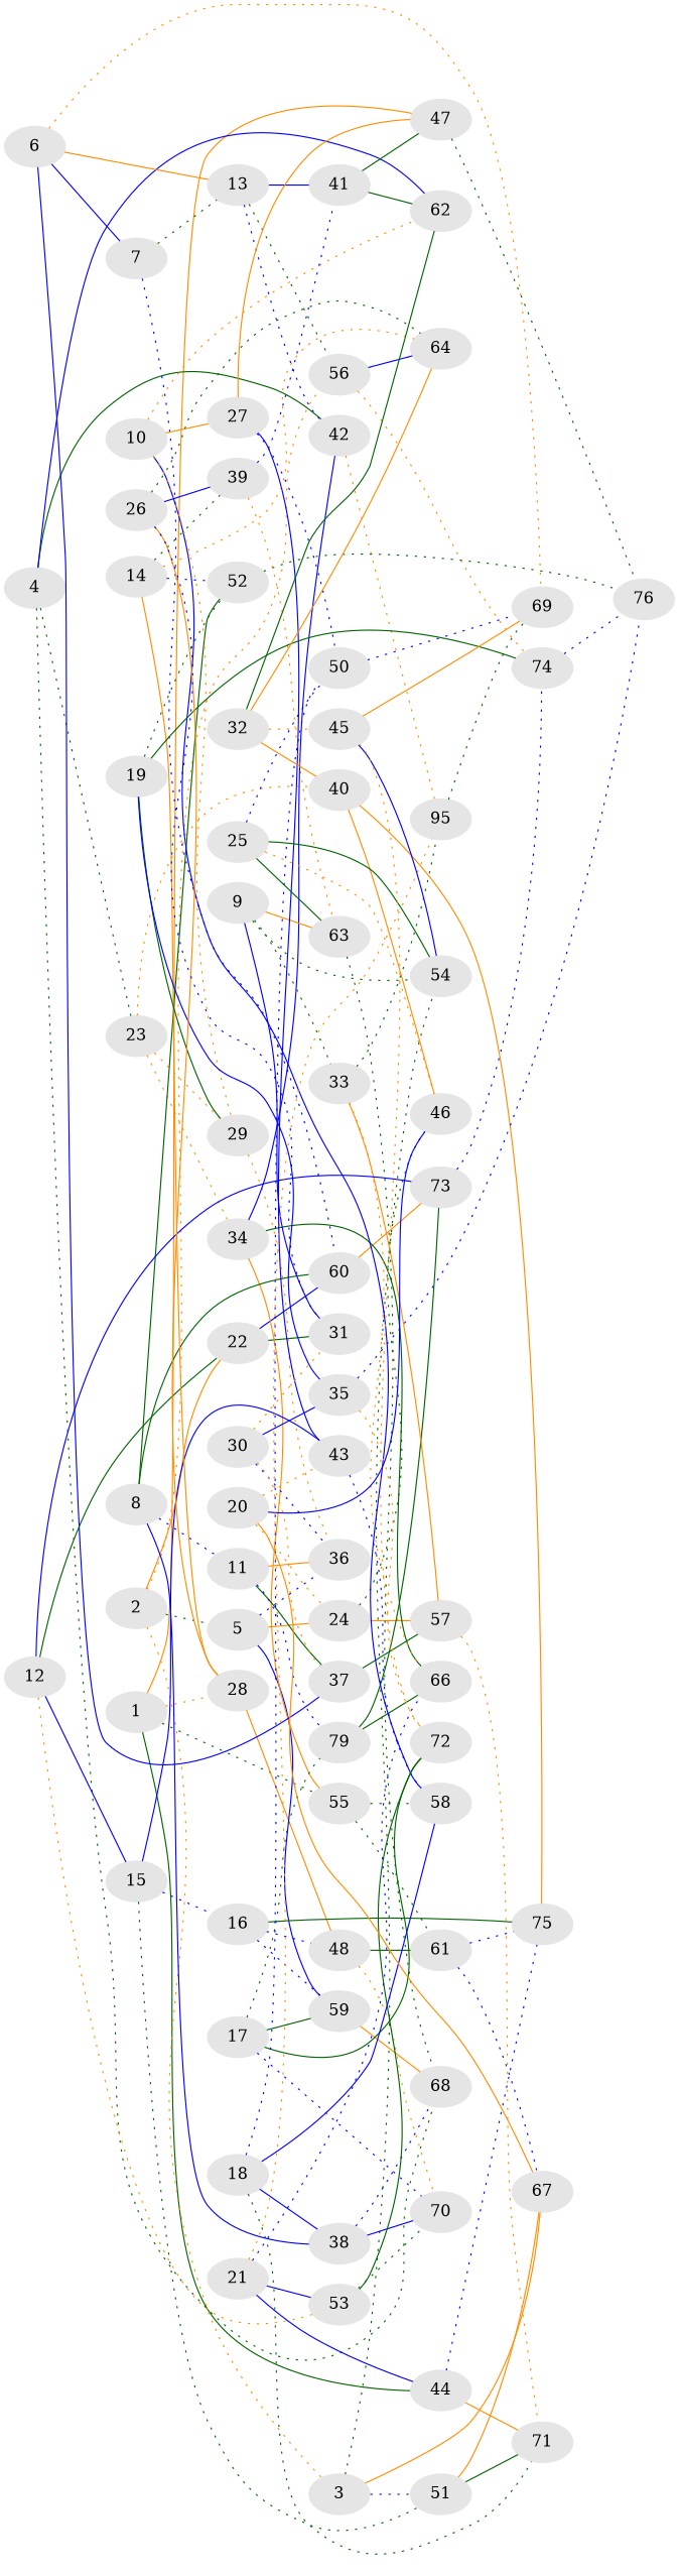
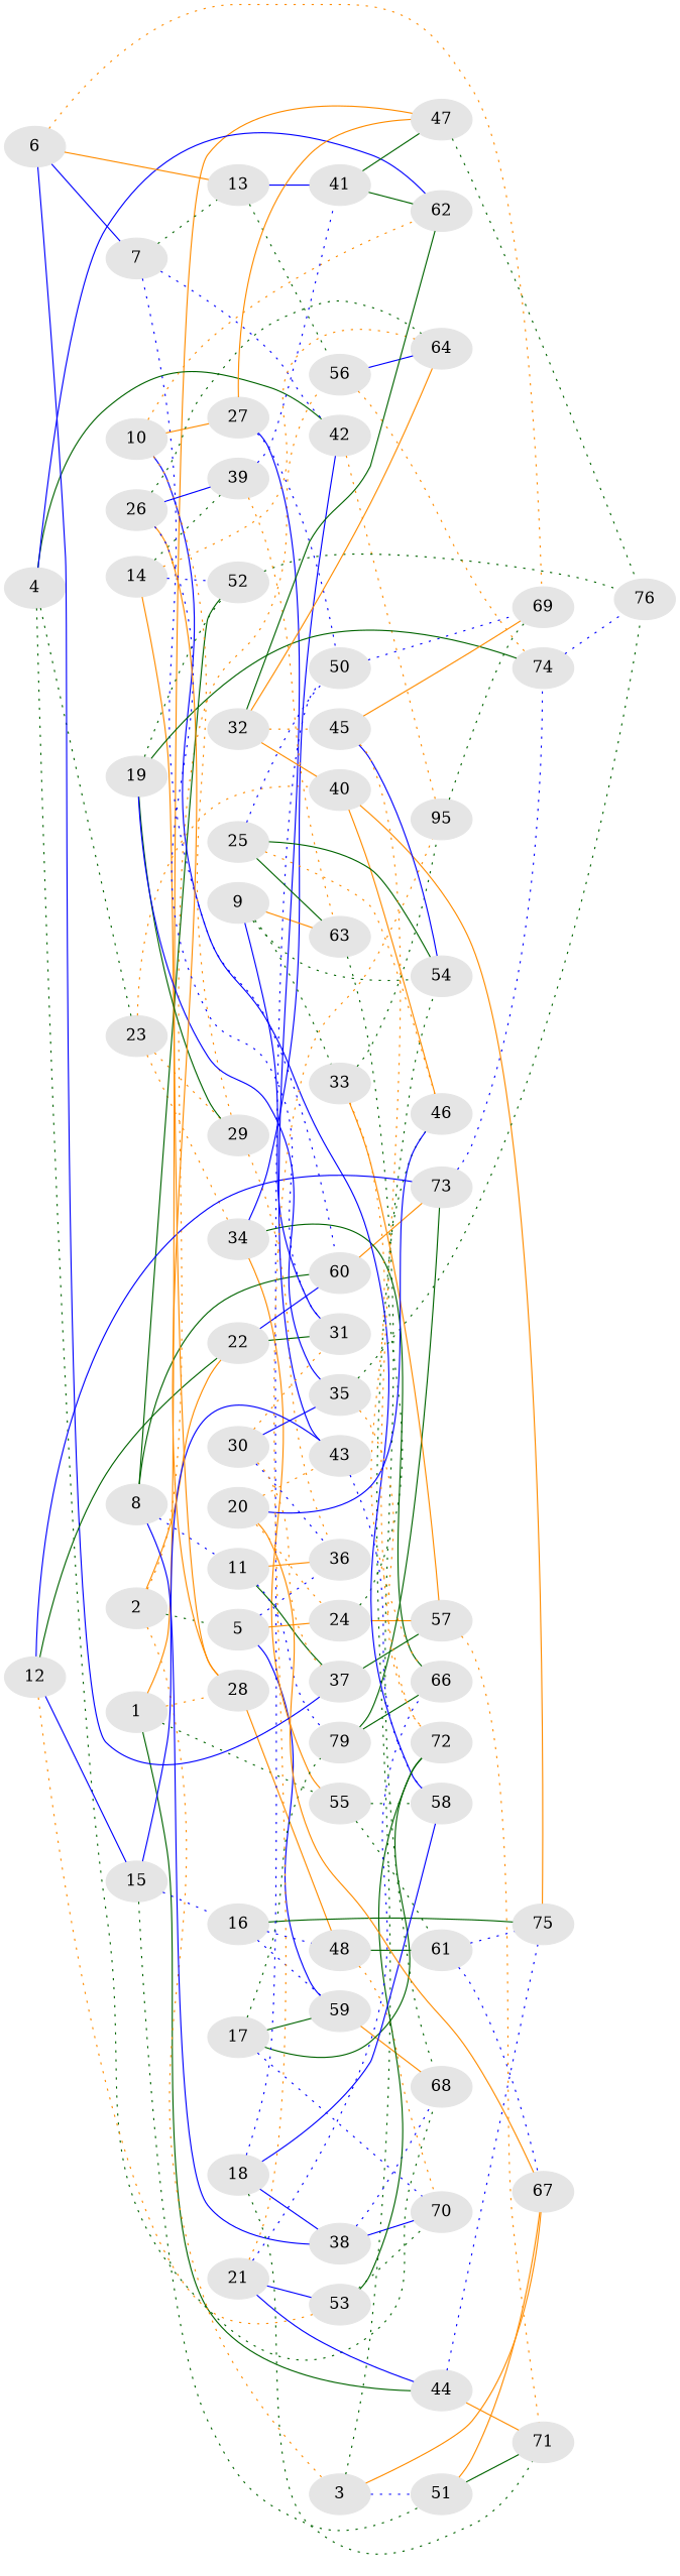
  graph {
    rankdir=LR
    node [color=gray90 style=filled]
    edge [color=darkorange style=dotted]
    1
    28
    44
    47
    55
    48
    75
    71
    76
    58
    61
    2
    3
    5
    22
    56
    51
    54
    67
    24
    36
    59
    60
    31
    64
    74
    4
    23
    42
    62
    68
    29
    34
    40
    n35 [label=95]
    46
    57
    6
    7
    13
    37
    69
    41
    73
    8
    11
    38
    52
    n49 [label=79]
    70
    9
    33
    63
    66
    10
    27
    43
    50
    12
    15
    53
    16
    72
    14
    39
    17
    18
    19
    35
    20
    21
    25
    26
    30
    32
    45
    1 -- 28
    1 -- 44 [color=darkgreen style=solid]
    1 -- 47 [style=solid]
    1 -- 55 [color=darkgreen]
    28 -- 48 [style=solid]
    44 -- 75 [color=blue]
    44 -- 71 [style=solid]
    47 -- 76 [color=darkgreen]
    55 -- 58 [color=darkgreen]
    55 -- 61 [color=darkgreen]
    48 -- 61 [color=darkgreen style=solid]
    48 -- 70
    61 -- 75 [color=blue]
    61 -- 67 [color=blue]
    2 -- 3
    2 -- 5 [color=darkgreen]
    2 -- 22 [style=solid]
    2 -- 56
    3 -- 51 [color=blue]
    3 -- 54 [color=darkgreen]
    3 -- 67 [style=solid]
    5 -- 24 [style=solid]
    5 -- 36 [color=blue]
    5 -- 59 [color=blue style=solid]
    22 -- 60 [color=blue style=solid]
    22 -- 31 [color=darkgreen style=solid]
    56 -- 64 [color=blue style=solid]
    56 -- 74
    51 -- 71 [color=darkgreen style=solid]
    51 -- 67 [style=solid]
    24 -- 46 [color=darkgreen]
    24 -- 57 [style=solid]
    59 -- 68 [style=solid]
    60 -- 73 [style=solid]
    74 -- 76 [color=blue]
    4 -- 23 [color=darkgreen]
    4 -- 42 [color=darkgreen style=solid]
    4 -- 62 [color=blue style=solid]
    4 -- 68 [color=darkgreen]
    23 -- 29
    23 -- 34
    23 -- 40
    42 -- n35
    29 -- 36
    34 -- 55 [style=solid]
    34 -- 42 [color=blue style=solid]
    34 -- 66 [color=darkgreen style=solid]
    40 -- 75 [style=solid]
    40 -- 46 [style=solid]
    n35 -- 69 [color=darkgreen]
    57 -- 71
    6 -- 7 [color=blue style=solid]
    6 -- 13 [style=solid]
    6 -- 37 [color=blue style=solid]
    6 -- 69
    7 -- 60 [color=blue]
-   13 -- 42 [color=blue]
+   7 -- 42 [color=blue]
    7 -- 13 [color=darkgreen]
    13 -- 56 [color=darkgreen]
    13 -- 41 [color=blue style=solid]
    37 -- 57 [color=darkgreen style=solid]
    41 -- 47 [color=darkgreen style=solid]
    41 -- 62 [color=darkgreen style=solid]
    73 -- 74 [color=blue]
    8 -- 60 [color=darkgreen style=solid]
    8 -- 11 [color=blue]
    8 -- 38 [color=blue style=solid]
    8 -- 52 [color=darkgreen style=solid]
    11 -- 36 [style=solid]
    11 -- 37 [color=darkgreen style=solid]
    11 -- n49 [color=blue]
    38 -- 68 [color=blue]
    38 -- 70 [color=blue style=solid]
    52 -- 76 [color=darkgreen]
    n49 -- 73 [color=darkgreen style=solid]
    n49 -- 66 [color=darkgreen style=solid]
    9 -- 54 [color=darkgreen]
    9 -- 31 [color=blue style=solid]
    9 -- 33 [color=darkgreen]
    9 -- 63 [style=solid]
    33 -- n35 [color=darkgreen]
    33 -- 57 [style=solid]
    33 -- 66
    63 -- 68 [color=darkgreen]
    10 -- 58 [color=blue style=solid]
    10 -- 62
    10 -- 29
    10 -- 27 [style=solid]
    27 -- 47 [style=solid]
    27 -- 43 [color=blue style=solid]
    27 -- 50 [color=blue]
    43 -- 58 [color=blue]
    50 -- 69 [color=blue]
    12 -- 22 [color=darkgreen style=solid]
    12 -- 73 [color=blue style=solid]
    12 -- 15 [color=blue style=solid]
    12 -- 53
    15 -- 51 [color=darkgreen]
    15 -- 43 [color=blue style=solid]
    15 -- 16 [color=blue]
    53 -- 70 [color=darkgreen]
    53 -- 72 [color=darkgreen style=solid]
    16 -- 48 [color=blue]
    16 -- 75 [color=darkgreen style=solid]
    16 -- 59 [color=blue]
    14 -- 28 [style=solid]
    14 -- 64
    14 -- 52 [color=blue]
    14 -- 39 [color=darkgreen]
    39 -- 41 [color=blue]
    39 -- 63
    17 -- 59 [color=darkgreen style=solid]
    17 -- n49 [color=darkgreen]
    17 -- 70 [color=blue]
    17 -- 72 [color=darkgreen style=solid]
    18 -- 71 [color=darkgreen]
    18 -- 58 [color=blue style=solid]
    18 -- 38 [color=blue style=solid]
    18 -- 50 [color=blue]
    19 -- 74 [color=darkgreen style=solid]
    19 -- 29 [color=darkgreen style=solid]
    19 -- 52 [color=darkgreen]
    19 -- 35 [color=blue style=solid]
-   35 -- 76 [color=blue]
+   35 -- 76 [color=darkgreen]
    35 -- 72
    20 -- 67 [style=solid]
    20 -- 24
    20 -- 46 [color=blue style=solid]
    20 -- 43
    21 -- 44 [color=blue style=solid]
    21 -- n35
    21 -- 66 [color=blue]
    21 -- 53 [color=blue style=solid]
    25 -- 54 [color=darkgreen style=solid]
    25 -- 46
    25 -- 63 [color=darkgreen style=solid]
    25 -- 50 [color=blue]
    26 -- 28 [style=solid]
    26 -- 31 [color=blue]
    26 -- 64 [color=darkgreen]
    26 -- 39 [color=blue style=solid]
    30 -- 36 [color=blue]
    30 -- 31
    30 -- 37
    30 -- 35 [color=blue style=solid]
    32 -- 64 [style=solid]
    32 -- 62 [color=darkgreen style=solid]
    32 -- 40 [style=solid]
    32 -- 45
    45 -- 54 [color=blue style=solid]
    45 -- 69 [style=solid]
    45 -- 72
  }
